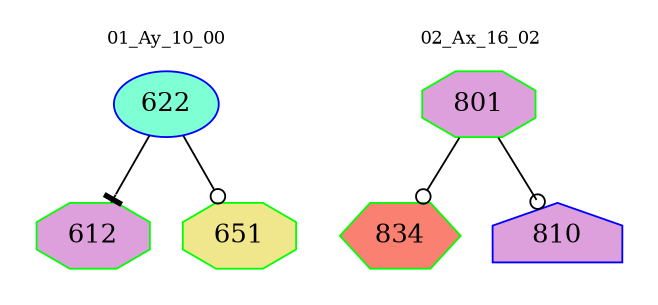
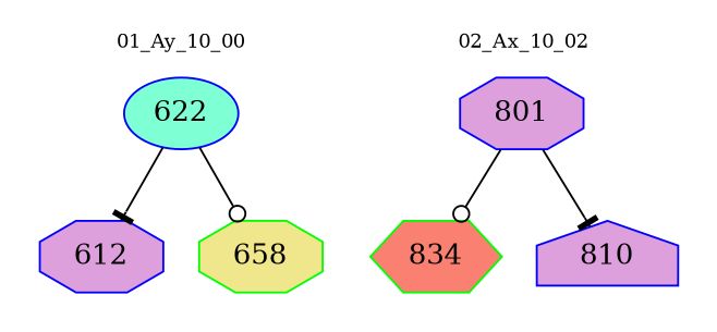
  digraph {
    node [color=blue fillcolor=plum shape=octagon style=filled]
    edge [arrowhead=tee color=black]
    n1 [fillcolor=aquamarine label=622 shape=ellipse]
-   n2 [color=green label=612]
-   n3 [color=green fillcolor=khaki label=651]
-   n4 [color=green label=801]
+   n2 [label=612]
+   n3 [color=green fillcolor=khaki label=658]
+   n4 [label=801]
    n5 [color=green fillcolor=salmon label=834 shape=hexagon]
    n6 [label=810 shape=house]
    subgraph cluster_1 {
      color=white
      fontsize=10
      label="01_Ay_10_00"
      n1
      n2
      n3
    }
    subgraph cluster_2 {
      color=white
      fontsize=10
-     label="02_Ax_16_02"
+     label="02_Ax_10_02"
      n4
      n5
      n6
    }
    n1 -> n2
    n1 -> n3 [arrowhead=odot]
    n4 -> n5 [arrowhead=odot]
-   n4 -> n6 [arrowhead=odot]
+   n4 -> n6
  }
